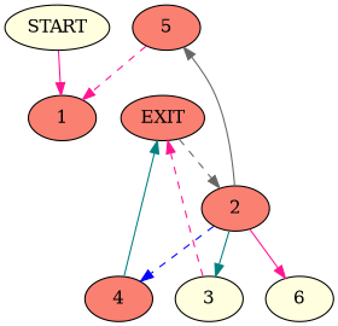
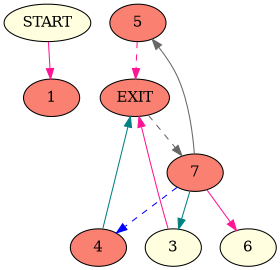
  digraph {
    node [fillcolor=salmon style=filled]
    edge [color=deeppink style=solid]
    n1 [fillcolor=lightyellow label=START]
    1
    3 [fillcolor=lightyellow]
-   2
+   2 [label=7]
    4
    5
    6 [fillcolor=lightyellow]
    n8 [label=EXIT]
    n1 -> 1
-   3 -> n8 [style=dashed]
+   3 -> n8
    2 -> 3 [color=teal]
    2 -> 4 [color=blue style=dashed tailport=s2]
    2 -> 5 [color=gray40 tailport=s3]
    2 -> 6
    4 -> n8 [color=teal]
-   5 -> 1 [style=dashed]
+   5 -> n8 [style=dashed]
    n8 -> 2 [color=gray40 style=dashed]
  }
